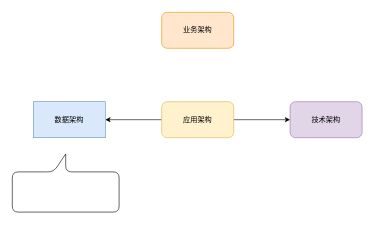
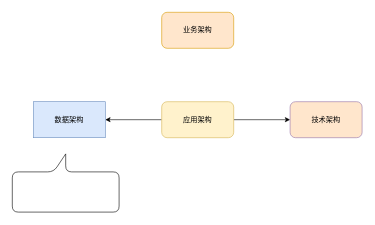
  <mxCell id="0" />
  <mxCell id="1" parent="0" />
  <mxCell id="2" value="业务架构" style="rounded=1;whiteSpace=wrap;html=1;fillColor=#ffe6cc;strokeColor=#d79b00;" vertex="1" parent="1"><mxGeometry x="269" y="20" width="120" height="60" as="geometry" /></mxCell>
  <mxCell id="3" style="edgeStyle=orthogonalEdgeStyle;rounded=0;orthogonalLoop=1;jettySize=auto;html=1;exitX=1;exitY=0.5;exitDx=0;exitDy=0;" edge="1" parent="1" source="5" target="7"><mxGeometry relative="1" as="geometry" /></mxCell>
  <mxCell id="4" style="edgeStyle=orthogonalEdgeStyle;rounded=0;orthogonalLoop=1;jettySize=auto;html=1;exitX=0;exitY=0.5;exitDx=0;exitDy=0;entryX=1;entryY=0.5;entryDx=0;entryDy=0;" edge="1" parent="1" source="5" target="6"><mxGeometry relative="1" as="geometry" /></mxCell>
  <mxCell id="5" value="应用架构" style="rounded=1;whiteSpace=wrap;html=1;fillColor=#fff2cc;strokeColor=#d6b656;" vertex="1" parent="1"><mxGeometry x="269" y="169" width="120" height="60" as="geometry" /></mxCell>
  <mxCell id="6" value="数据架构" style="whiteSpace=wrap;html=1;fillColor=#dae8fc;strokeColor=#6c8ebf;rounded=0;" vertex="1" parent="1"><mxGeometry x="55" y="169" width="120" height="60" as="geometry" /></mxCell>
- <mxCell id="7" value="技术架构" style="rounded=1;whiteSpace=wrap;html=1;fillColor=#e1d5e7;strokeColor=#9673a6;" vertex="1" parent="1"><mxGeometry x="483" y="169" width="120" height="60" as="geometry" /></mxCell>
+ <mxCell id="7" value="技术架构" style="rounded=1;whiteSpace=wrap;html=1;fillColor=#ffe6cc;strokeColor=#9673a6;" vertex="1" parent="1"><mxGeometry x="483" y="169" width="120" height="60" as="geometry" /></mxCell>
  <mxCell id="8" value="" style="shape=callout;whiteSpace=wrap;html=1;perimeter=calloutPerimeter;rounded=1;direction=west;" vertex="1" parent="1"><mxGeometry x="20" y="256" width="178" height="97" as="geometry" /></mxCell>
